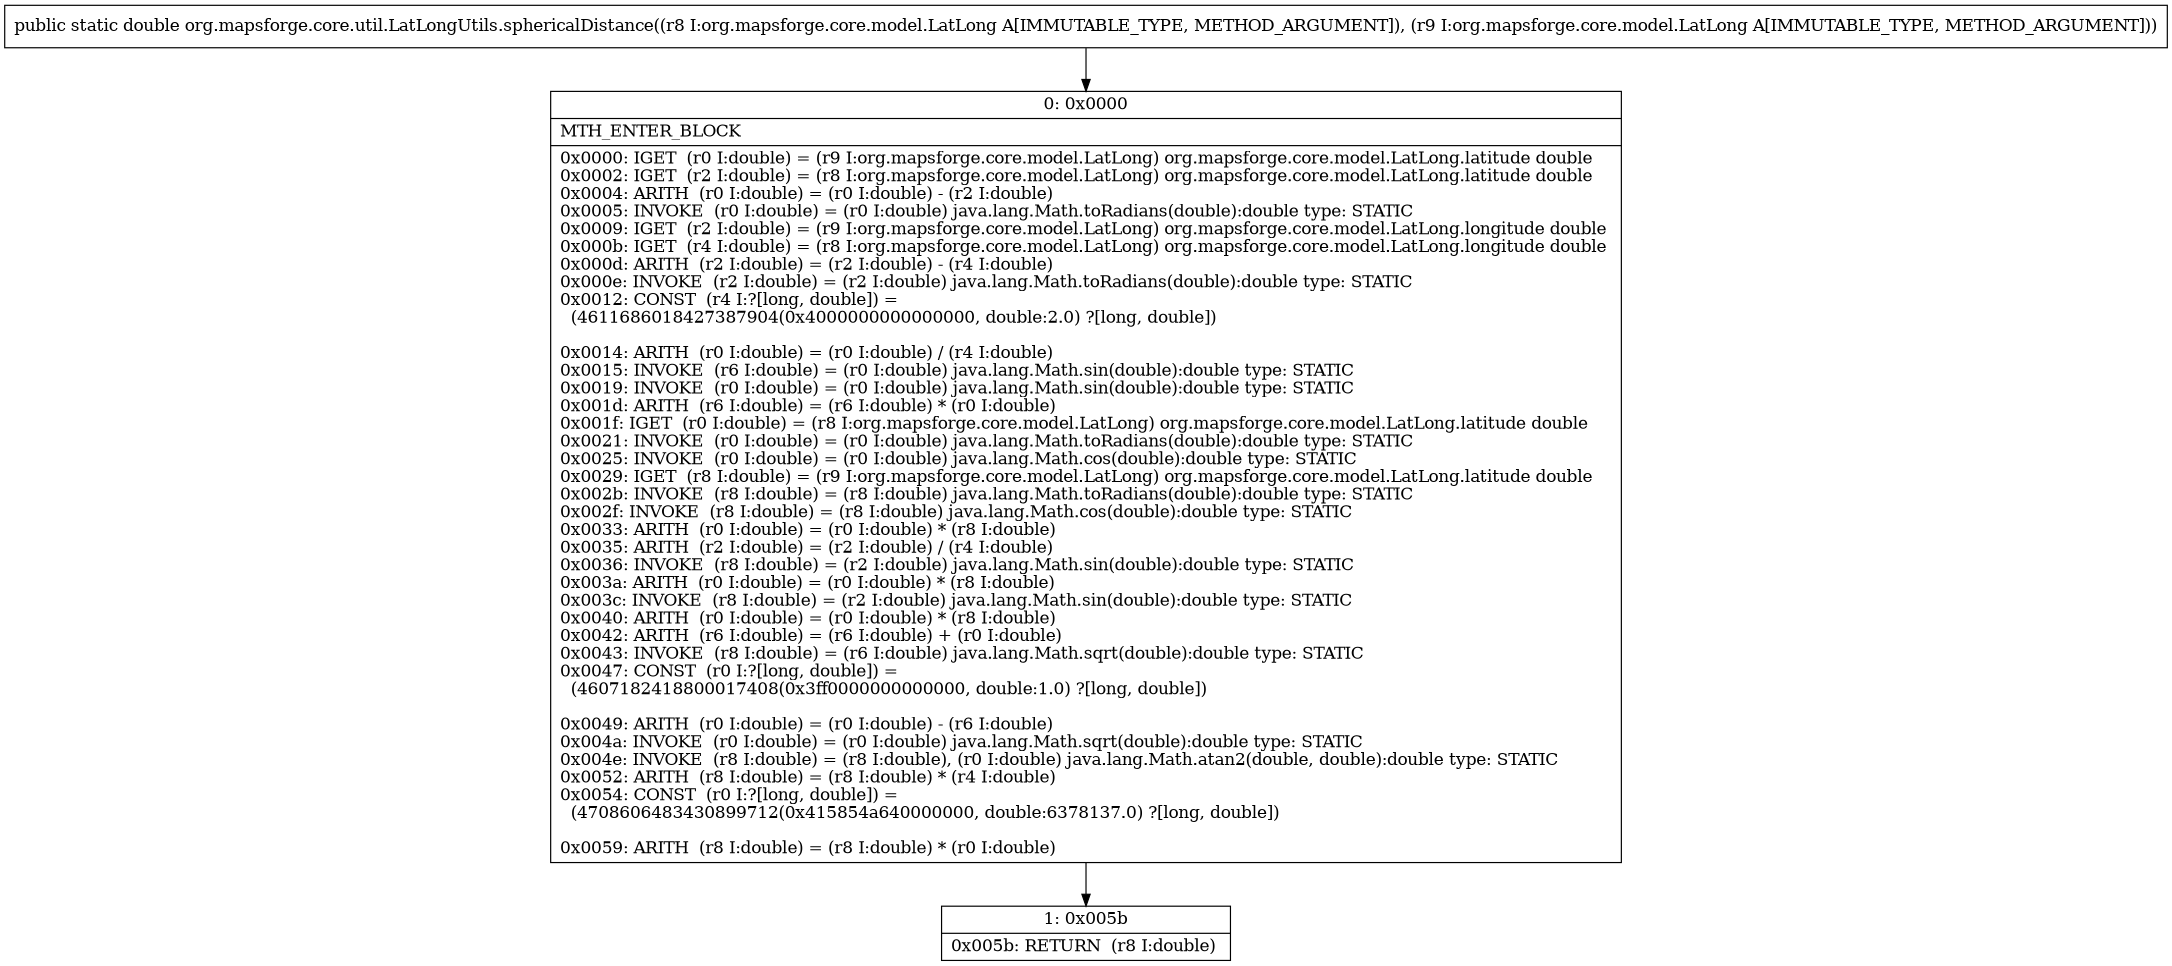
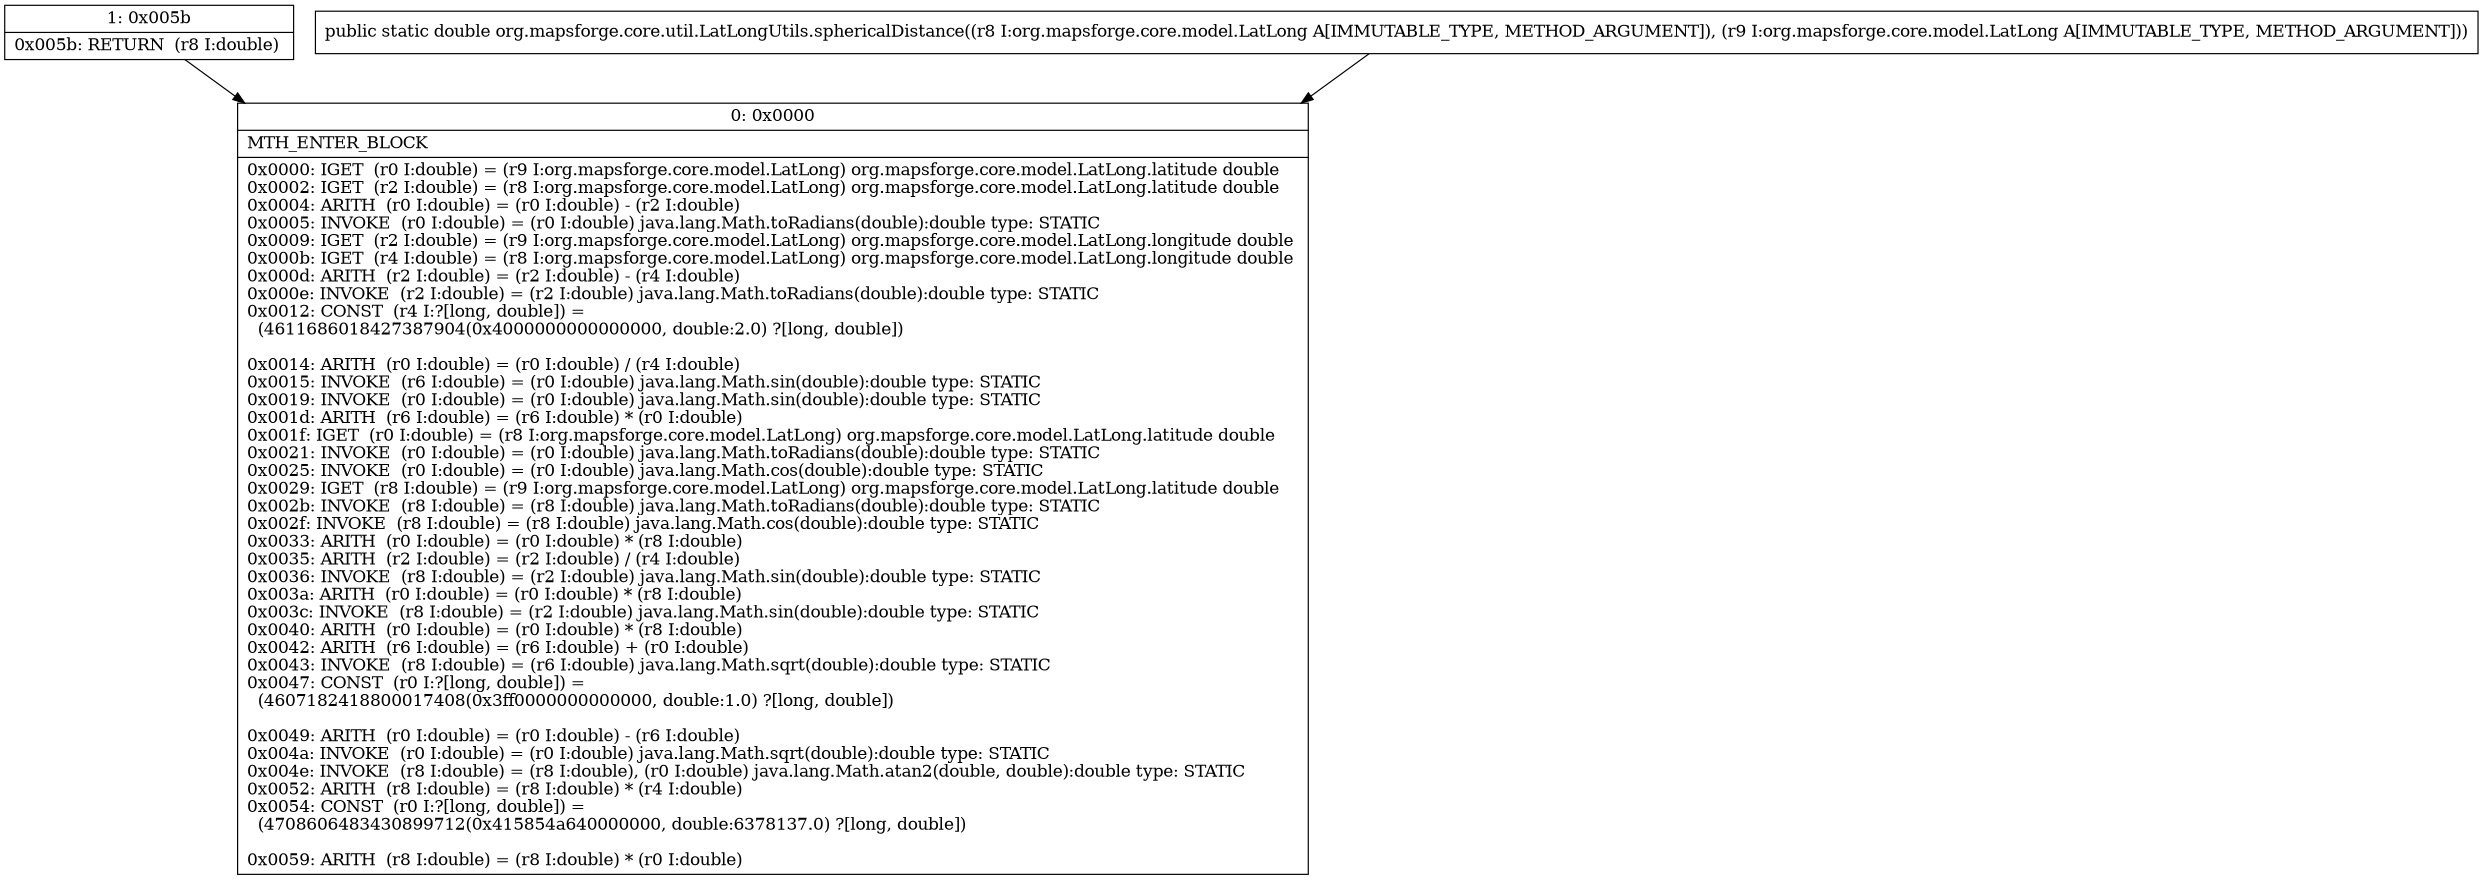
  digraph {
    fontname="DejaVu Serif"
    node [shape=record fontname="DejaVu Serif"]
    edge [fontname="DejaVu Serif"]
    n1 [label="{0\:\ 0x0000|MTH_ENTER_BLOCK\l|0x0000: IGET  (r0 I:double) = (r9 I:org.mapsforge.core.model.LatLong) org.mapsforge.core.model.LatLong.latitude double \l0x0002: IGET  (r2 I:double) = (r8 I:org.mapsforge.core.model.LatLong) org.mapsforge.core.model.LatLong.latitude double \l0x0004: ARITH  (r0 I:double) = (r0 I:double) \- (r2 I:double) \l0x0005: INVOKE  (r0 I:double) = (r0 I:double) java.lang.Math.toRadians(double):double type: STATIC \l0x0009: IGET  (r2 I:double) = (r9 I:org.mapsforge.core.model.LatLong) org.mapsforge.core.model.LatLong.longitude double \l0x000b: IGET  (r4 I:double) = (r8 I:org.mapsforge.core.model.LatLong) org.mapsforge.core.model.LatLong.longitude double \l0x000d: ARITH  (r2 I:double) = (r2 I:double) \- (r4 I:double) \l0x000e: INVOKE  (r2 I:double) = (r2 I:double) java.lang.Math.toRadians(double):double type: STATIC \l0x0012: CONST  (r4 I:?[long, double]) = \l  (4611686018427387904(0x4000000000000000, double:2.0) ?[long, double])\l \l0x0014: ARITH  (r0 I:double) = (r0 I:double) \/ (r4 I:double) \l0x0015: INVOKE  (r6 I:double) = (r0 I:double) java.lang.Math.sin(double):double type: STATIC \l0x0019: INVOKE  (r0 I:double) = (r0 I:double) java.lang.Math.sin(double):double type: STATIC \l0x001d: ARITH  (r6 I:double) = (r6 I:double) * (r0 I:double) \l0x001f: IGET  (r0 I:double) = (r8 I:org.mapsforge.core.model.LatLong) org.mapsforge.core.model.LatLong.latitude double \l0x0021: INVOKE  (r0 I:double) = (r0 I:double) java.lang.Math.toRadians(double):double type: STATIC \l0x0025: INVOKE  (r0 I:double) = (r0 I:double) java.lang.Math.cos(double):double type: STATIC \l0x0029: IGET  (r8 I:double) = (r9 I:org.mapsforge.core.model.LatLong) org.mapsforge.core.model.LatLong.latitude double \l0x002b: INVOKE  (r8 I:double) = (r8 I:double) java.lang.Math.toRadians(double):double type: STATIC \l0x002f: INVOKE  (r8 I:double) = (r8 I:double) java.lang.Math.cos(double):double type: STATIC \l0x0033: ARITH  (r0 I:double) = (r0 I:double) * (r8 I:double) \l0x0035: ARITH  (r2 I:double) = (r2 I:double) \/ (r4 I:double) \l0x0036: INVOKE  (r8 I:double) = (r2 I:double) java.lang.Math.sin(double):double type: STATIC \l0x003a: ARITH  (r0 I:double) = (r0 I:double) * (r8 I:double) \l0x003c: INVOKE  (r8 I:double) = (r2 I:double) java.lang.Math.sin(double):double type: STATIC \l0x0040: ARITH  (r0 I:double) = (r0 I:double) * (r8 I:double) \l0x0042: ARITH  (r6 I:double) = (r6 I:double) + (r0 I:double) \l0x0043: INVOKE  (r8 I:double) = (r6 I:double) java.lang.Math.sqrt(double):double type: STATIC \l0x0047: CONST  (r0 I:?[long, double]) = \l  (4607182418800017408(0x3ff0000000000000, double:1.0) ?[long, double])\l \l0x0049: ARITH  (r0 I:double) = (r0 I:double) \- (r6 I:double) \l0x004a: INVOKE  (r0 I:double) = (r0 I:double) java.lang.Math.sqrt(double):double type: STATIC \l0x004e: INVOKE  (r8 I:double) = (r8 I:double), (r0 I:double) java.lang.Math.atan2(double, double):double type: STATIC \l0x0052: ARITH  (r8 I:double) = (r8 I:double) * (r4 I:double) \l0x0054: CONST  (r0 I:?[long, double]) = \l  (4708606483430899712(0x415854a640000000, double:6378137.0) ?[long, double])\l \l0x0059: ARITH  (r8 I:double) = (r8 I:double) * (r0 I:double) \l}"]
    n2 [label="{1\:\ 0x005b|0x005b: RETURN  (r8 I:double) \l}"]
    n3 [label="{public static double org.mapsforge.core.util.LatLongUtils.sphericalDistance((r8 I:org.mapsforge.core.model.LatLong A[IMMUTABLE_TYPE, METHOD_ARGUMENT]), (r9 I:org.mapsforge.core.model.LatLong A[IMMUTABLE_TYPE, METHOD_ARGUMENT])) }"]
-   n1 -> n2
+   n2 -> n1
    n3 -> n1
  }
